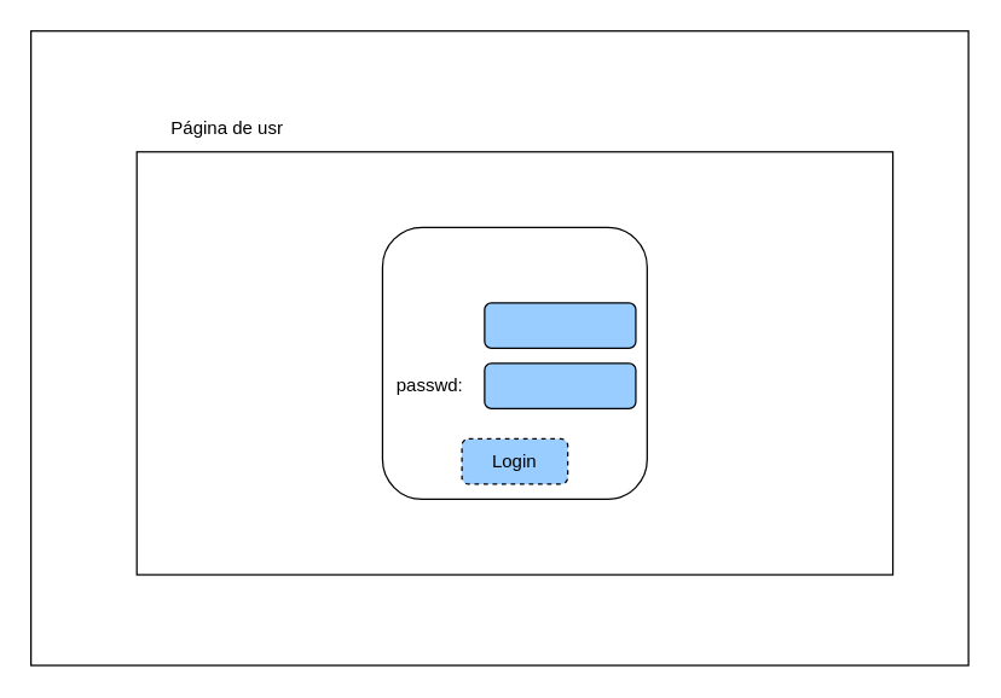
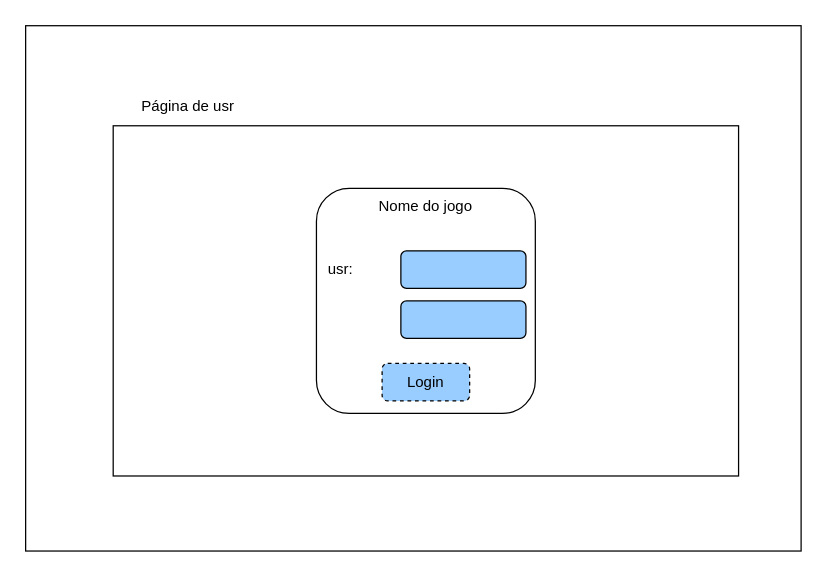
  <mxCell id="0" />
  <mxCell id="1" parent="0" />
  <mxCell id="2" value="" style="rounded=0;whiteSpace=wrap;html=1;" vertex="1" parent="1"><mxGeometry x="20" y="20" width="620" height="420" as="geometry" /></mxCell>
  <mxCell id="3" value="" style="rounded=0;whiteSpace=wrap;html=1;" parent="1" vertex="1"><mxGeometry x="90" y="100" width="500" height="280" as="geometry" /></mxCell>
  <mxCell id="4" value="Página de usr" style="text;html=1;strokeColor=none;fillColor=none;align=center;verticalAlign=middle;whiteSpace=wrap;rounded=0;" parent="1" vertex="1"><mxGeometry x="90" y="70" width="120" height="30" as="geometry" /></mxCell>
  <mxCell id="5" value="" style="rounded=1;whiteSpace=wrap;html=1;" parent="1" vertex="1"><mxGeometry x="252.5" y="150" width="175" height="180" as="geometry" /></mxCell>
- <mxCell id="8" value="passwd: " style="text;html=1;strokeColor=none;fillColor=none;align=left;verticalAlign=middle;whiteSpace=wrap;rounded=0;" parent="1" vertex="1"><mxGeometry x="260" y="240" width="60" height="30" as="geometry" /></mxCell>
+ <mxCell id="6" value="Nome do jogo" style="text;html=1;strokeColor=none;fillColor=none;align=center;verticalAlign=middle;whiteSpace=wrap;rounded=0;" parent="1" vertex="1"><mxGeometry x="300" y="150" width="80" height="30" as="geometry" /></mxCell>
+ <mxCell id="7" value="&lt;div align=&quot;left&quot;&gt;usr:&lt;/div&gt;" style="text;html=1;strokeColor=none;fillColor=none;align=left;verticalAlign=middle;whiteSpace=wrap;rounded=0;" parent="1" vertex="1"><mxGeometry x="260" y="200" width="60" height="30" as="geometry" /></mxCell>
  <mxCell id="9" value="" style="rounded=1;whiteSpace=wrap;html=1;fillColor=#99CCFF;strokeColor=#000000;" parent="1" vertex="1"><mxGeometry x="320" y="200" width="100" height="30" as="geometry" /></mxCell>
  <mxCell id="10" value="" style="rounded=1;whiteSpace=wrap;html=1;fillColor=#99CCFF;strokeColor=#000000;" parent="1" vertex="1"><mxGeometry x="320" y="240" width="100" height="30" as="geometry" /></mxCell>
  <mxCell id="11" value="Login" style="rounded=1;whiteSpace=wrap;html=1;fillColor=#99CCFF;dashed=1;" parent="1" vertex="1"><mxGeometry x="305" y="290" width="70" height="30" as="geometry" /></mxCell>
